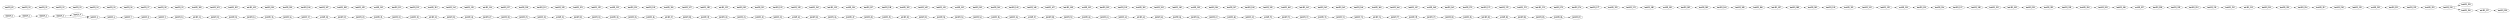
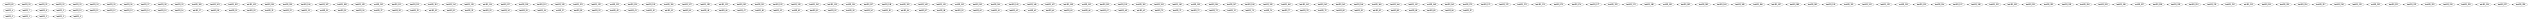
  digraph {
    fontname="IBM Plex Sans"
    rankdir=LR
    node [fontname="IBM Plex Sans"]
    edge [fontname="IBM Plex Sans"]
    test429_0
    test429_1
    test429_2
    test429_3
    test429_4
-   test429_5
    test429_6
    test429_7
    test429_8
    test429_9
    test429_10
    test429_11
    test429_12
    test429_13
    test429_14
    test429_15
    test429_16
    test429_17
    test429_18
    test429_19
    test429_20
    test429_21
    test429_22
    test429_23
    test429_24
    test429_25
    test429_26
    test429_27
    test429_28
    test429_29
    test429_30
    test429_31
    test429_32
    test429_33
    test429_34
    test429_35
    test429_36
    test429_37
    test429_38
    test429_39
    test429_40
    test429_41
    test429_42
    test429_43
    test429_44
    test429_45
    test429_46
    test429_47
    test429_48
    test429_49
    test429_50
    test429_51
    test429_52
    test429_53
    test429_54
    test429_55
    test429_56
    test429_57
    test429_58
    test429_59
    test429_60
    test429_61
    test429_62
    test429_63
    test429_64
    n66 [label=test499_65]
    test429_66
    test429_67
    test429_68
    test429_69
    test429_70
    test429_71
    test429_72
    test429_73
    test429_74
    test429_75
    test429_76
    test429_77
    test429_78
    test429_79
    test429_80
    test429_81
    test429_82
    test429_83
    test429_84
    test429_85
    test429_86
    test429_87
    test429_89
    test429_90
    test429_91
    test429_92
    test429_93
    test429_94
    test429_95
    test429_96
    test429_97
    test429_98
    test429_99
    test429_100
    test429_101
    test429_102
    test429_103
    test429_104
    test429_105
    test429_106
    test429_107
    test429_108
    test429_109
    test429_110
    test429_111
    test429_112
    test429_113
    test429_114
    test429_115
    test429_116
    test429_117
    test429_118
    test429_119
    test429_120
    test429_121
    test429_122
    test429_123
    test429_124
    test429_125
    test429_126
    test429_127
    test429_128
    test429_129
    test429_130
    test429_131
    test429_132
    test429_133
    test429_134
    test429_135
    test429_136
    test429_137
    test429_138
    test429_139
    test429_140
    test429_141
    test429_142
    test429_143
    test429_144
    test429_145
    test429_146
    test429_147
    test429_148
    test429_149
    test429_150
    test429_151
    test429_152
    test429_153
    test429_154
    test429_155
    test429_156
    test429_157
    test429_158
    test429_159
    test429_160
    test429_161
    test429_162
    test429_163
    test429_164
    test429_165
    test429_166
    test429_167
    test429_168
    test429_169
    test429_170
    test429_171
    test429_172
    test429_173
    test429_174
    test429_175
    test429_176
    test429_177
    test429_178
    test429_179
    test429_180
    test429_181
    test429_182
    test429_183
    test429_184
    test429_185
    test429_186
    test429_187
    test429_188
    test429_189
    test429_190
    test429_191
    test429_192
    test429_193
    test429_194
    test429_195
    test429_196
    test429_197
    test429_198
    test429_199
    test429_200
    test429_201
    test429_202
    test429_203
    test429_204
    test429_205
    test429_206
    test429_207
    test429_208
    test429_209
    test429_210
    test429_211
    test429_212
    test429_213
    test429_214
    test429_215
    test429_216
    test429_217
    test429_218
    test429_219
    test429_220
    test429_221
    test429_222
    test429_223
    test429_224
    test429_225
    test429_226
    test429_227
    test429_228
    test429_0 -> test429_1
    test429_1 -> test429_2
    test429_2 -> test429_3
    test429_3 -> test429_4
-   test429_3 -> test429_5
-   test429_4 -> test429_5
-   test429_5 -> test429_6
    test429_6 -> test429_7
    test429_7 -> test429_8
    test429_8 -> test429_9
    test429_9 -> test429_10
    test429_10 -> test429_11
    test429_11 -> test429_12
    test429_12 -> test429_13
    test429_13 -> test429_14
    test429_14 -> test429_15
    test429_15 -> test429_16
    test429_16 -> test429_17
    test429_17 -> test429_18
    test429_18 -> test429_19
    test429_19 -> test429_20
    test429_20 -> test429_21
    test429_21 -> test429_22
    test429_22 -> test429_23
    test429_23 -> test429_24
    test429_24 -> test429_25
    test429_25 -> test429_26
    test429_26 -> test429_27
    test429_27 -> test429_28
    test429_28 -> test429_29
    test429_29 -> test429_30
    test429_30 -> test429_31
    test429_31 -> test429_32
    test429_32 -> test429_33
    test429_33 -> test429_34
    test429_34 -> test429_35
    test429_35 -> test429_36
    test429_36 -> test429_37
    test429_37 -> test429_38
    test429_38 -> test429_39
    test429_39 -> test429_40
    test429_40 -> test429_41
    test429_41 -> test429_42
    test429_42 -> test429_43
    test429_43 -> test429_44
    test429_44 -> test429_45
    test429_45 -> test429_46
    test429_46 -> test429_47
    test429_47 -> test429_48
    test429_48 -> test429_49
    test429_49 -> test429_50
    test429_50 -> test429_51
    test429_51 -> test429_52
    test429_52 -> test429_53
    test429_53 -> test429_54
    test429_54 -> test429_55
    test429_55 -> test429_56
    test429_56 -> test429_57
    test429_57 -> test429_58
    test429_58 -> test429_59
    test429_59 -> test429_60
    test429_60 -> test429_61
    test429_61 -> test429_62
    test429_62 -> test429_63
    test429_63 -> test429_64
    test429_64 -> n66
    n66 -> test429_66
    test429_66 -> test429_67
    test429_67 -> test429_68
    test429_68 -> test429_69
    test429_69 -> test429_70
    test429_70 -> test429_71
    test429_71 -> test429_72
    test429_72 -> test429_73
    test429_73 -> test429_74
    test429_74 -> test429_75
    test429_75 -> test429_76
    test429_76 -> test429_77
    test429_77 -> test429_78
    test429_78 -> test429_79
    test429_79 -> test429_80
    test429_80 -> test429_81
    test429_81 -> test429_82
    test429_82 -> test429_83
    test429_83 -> test429_84
    test429_84 -> test429_85
    test429_85 -> test429_86
    test429_86 -> test429_87
    test429_89 -> test429_90
    test429_90 -> test429_91
    test429_91 -> test429_92
    test429_92 -> test429_93
    test429_93 -> test429_94
    test429_94 -> test429_95
    test429_95 -> test429_96
    test429_96 -> test429_97
    test429_97 -> test429_98
    test429_98 -> test429_99
    test429_99 -> test429_100
    test429_100 -> test429_101
    test429_101 -> test429_102
    test429_102 -> test429_103
    test429_103 -> test429_104
    test429_104 -> test429_105
    test429_105 -> test429_106
    test429_106 -> test429_107
    test429_107 -> test429_108
    test429_108 -> test429_109
    test429_109 -> test429_110
    test429_110 -> test429_111
    test429_111 -> test429_112
    test429_112 -> test429_113
    test429_113 -> test429_114
    test429_114 -> test429_115
    test429_115 -> test429_116
    test429_116 -> test429_117
    test429_117 -> test429_118
    test429_118 -> test429_119
    test429_119 -> test429_120
    test429_120 -> test429_121
    test429_121 -> test429_122
    test429_122 -> test429_123
    test429_123 -> test429_124
    test429_124 -> test429_125
    test429_125 -> test429_126
    test429_126 -> test429_127
    test429_127 -> test429_128
    test429_128 -> test429_129
    test429_129 -> test429_130
    test429_130 -> test429_131
    test429_131 -> test429_132
    test429_132 -> test429_133
    test429_133 -> test429_134
    test429_134 -> test429_135
    test429_135 -> test429_136
    test429_136 -> test429_137
    test429_137 -> test429_138
    test429_138 -> test429_139
    test429_139 -> test429_140
    test429_140 -> test429_141
    test429_141 -> test429_142
    test429_142 -> test429_143
    test429_143 -> test429_144
    test429_144 -> test429_145
    test429_145 -> test429_146
    test429_146 -> test429_147
    test429_147 -> test429_148
    test429_148 -> test429_149
    test429_149 -> test429_150
    test429_150 -> test429_151
    test429_151 -> test429_152
    test429_152 -> test429_153
    test429_153 -> test429_154
    test429_154 -> test429_155
    test429_155 -> test429_156
    test429_156 -> test429_157
    test429_157 -> test429_158
    test429_158 -> test429_159
    test429_159 -> test429_160
    test429_160 -> test429_161
    test429_161 -> test429_162
    test429_162 -> test429_163
    test429_163 -> test429_164
    test429_164 -> test429_165
    test429_165 -> test429_166
    test429_166 -> test429_167
    test429_167 -> test429_168
    test429_168 -> test429_169
    test429_169 -> test429_170
    test429_170 -> test429_171
    test429_171 -> test429_172
    test429_172 -> test429_173
    test429_173 -> test429_174
    test429_174 -> test429_175
    test429_175 -> test429_176
    test429_176 -> test429_177
    test429_177 -> test429_178
    test429_178 -> test429_179
    test429_179 -> test429_180
    test429_180 -> test429_181
    test429_181 -> test429_182
    test429_182 -> test429_183
    test429_183 -> test429_184
    test429_184 -> test429_185
    test429_185 -> test429_186
    test429_186 -> test429_187
    test429_187 -> test429_188
    test429_188 -> test429_189
    test429_189 -> test429_190
    test429_190 -> test429_191
    test429_191 -> test429_192
    test429_192 -> test429_193
    test429_193 -> test429_194
    test429_194 -> test429_195
    test429_195 -> test429_196
    test429_196 -> test429_197
    test429_197 -> test429_198
    test429_198 -> test429_199
    test429_199 -> test429_200
    test429_200 -> test429_201
    test429_201 -> test429_202
    test429_202 -> test429_203
    test429_203 -> test429_204
    test429_204 -> test429_205
    test429_205 -> test429_206
    test429_206 -> test429_207
    test429_207 -> test429_208
    test429_208 -> test429_209
    test429_209 -> test429_210
    test429_210 -> test429_211
    test429_211 -> test429_212
    test429_212 -> test429_213
    test429_213 -> test429_214
    test429_214 -> test429_215
    test429_215 -> test429_216
    test429_216 -> test429_217
    test429_217 -> test429_218
    test429_218 -> test429_219
    test429_219 -> test429_220
    test429_220 -> test429_221
    test429_221 -> test429_222
    test429_222 -> test429_223
    test429_223 -> test429_224
    test429_224 -> test429_225
-   test429_224 -> test429_226
+   test429_225 -> test429_226
    test429_226 -> test429_227
    test429_227 -> test429_228
  }
